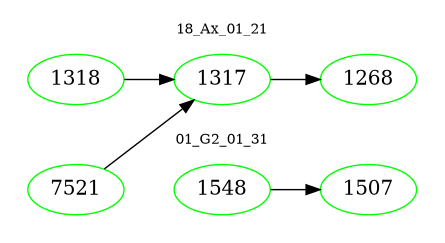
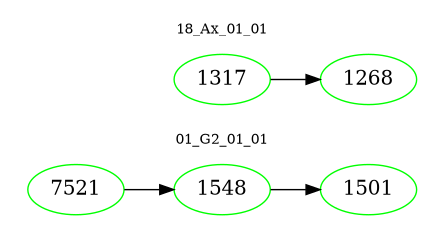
  digraph {
    rankdir=LR
    node [color=green]
    edge [color=black]
-   n1 [label=1318]
    n2 [label=1317]
    n3 [label=1268]
    n4 [label=7521]
    n5 [label=1548]
-   n6 [label=1507]
+   n6 [label=1501]
    subgraph cluster_1 {
      color=white
      fontsize=10
-     label="18_Ax_01_21"
-     n1
+     label="18_Ax_01_01"
      n2
      n3
    }
    subgraph cluster_2 {
      color=white
      fontsize=10
-     label="01_G2_01_31"
+     label="01_G2_01_01"
      n4
      n5
      n6
    }
-   n1 -> n2
    n2 -> n3
-   n4 -> n2
+   n4 -> n5
    n5 -> n6
  }
